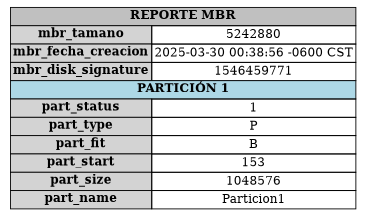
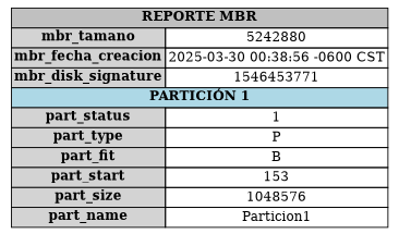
  digraph {
    rankdir=LR
-   n1 [label=<         <table border="0" cellborder="1" cellspacing="0">             <tr><td colspan="2" bgcolor="gray"><b> REPORTE MBR </b></td></tr>             <tr><td bgcolor="lightgray"><b>mbr_tamano</b></td><td>5242880</td></tr>             <tr><td bgcolor="lightgray"><b>mbr_fecha_creacion</b></td><td>2025-03-30 00:38:56 -0600 CST</td></tr>             <tr><td bgcolor="lightgray"><b>mbr_disk_signature</b></td><td>1546459771</td></tr>                  <tr><td colspan="2" bgcolor="lightblue"><b> PARTICIÓN 1 </b></td></tr>         <tr><td bgcolor="lightgray"><b>part_status</b></td><td>1</td></tr>         <tr><td bgcolor="lightgray"><b>part_type</b></td><td>P</td></tr>         <tr><td bgcolor="lightgray"><b>part_fit</b></td><td>B</td></tr>         <tr><td bgcolor="lightgray"><b>part_start</b></td><td>153</td></tr>         <tr><td bgcolor="lightgray"><b>part_size</b></td><td>1048576</td></tr>         <tr><td bgcolor="lightgray"><b>part_name</b></td><td>Particion1</td></tr>     </table>> shape=plaintext]
+   n1 [label=<         <table border="0" cellborder="1" cellspacing="0">             <tr><td colspan="2" bgcolor="gray"><b> REPORTE MBR </b></td></tr>             <tr><td bgcolor="lightgray"><b>mbr_tamano</b></td><td>5242880</td></tr>             <tr><td bgcolor="lightgray"><b>mbr_fecha_creacion</b></td><td>2025-03-30 00:38:56 -0600 CST</td></tr>             <tr><td bgcolor="lightgray"><b>mbr_disk_signature</b></td><td>1546453771</td></tr>                  <tr><td colspan="2" bgcolor="lightblue"><b> PARTICIÓN 1 </b></td></tr>         <tr><td bgcolor="lightgray"><b>part_status</b></td><td>1</td></tr>         <tr><td bgcolor="lightgray"><b>part_type</b></td><td>P</td></tr>         <tr><td bgcolor="lightgray"><b>part_fit</b></td><td>B</td></tr>         <tr><td bgcolor="lightgray"><b>part_start</b></td><td>153</td></tr>         <tr><td bgcolor="lightgray"><b>part_size</b></td><td>1048576</td></tr>         <tr><td bgcolor="lightgray"><b>part_name</b></td><td>Particion1</td></tr>     </table>> shape=plaintext]
  }
